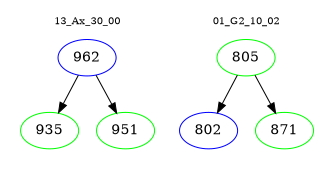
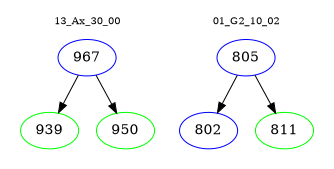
  digraph {
    node [color=blue]
    edge [color=black]
-   n1 [label=962]
-   n2 [color=green label=935]
-   n3 [color=green label=951]
-   n4 [color=green label=805]
+   n1 [label=967]
+   n2 [color=green label=939]
+   n3 [color=green label=950]
+   n4 [label=805]
    n5 [label=802]
-   n6 [color=green label=871]
+   n6 [color=green label=811]
    subgraph cluster_1 {
      color=white
      fontsize=10
      label="13_Ax_30_00"
      n1
      n2
      n3
    }
    subgraph cluster_2 {
      color=white
      fontsize=10
      label="01_G2_10_02"
      n4
      n5
      n6
    }
    n1 -> n2
    n1 -> n3
    n4 -> n5
    n4 -> n6
  }
